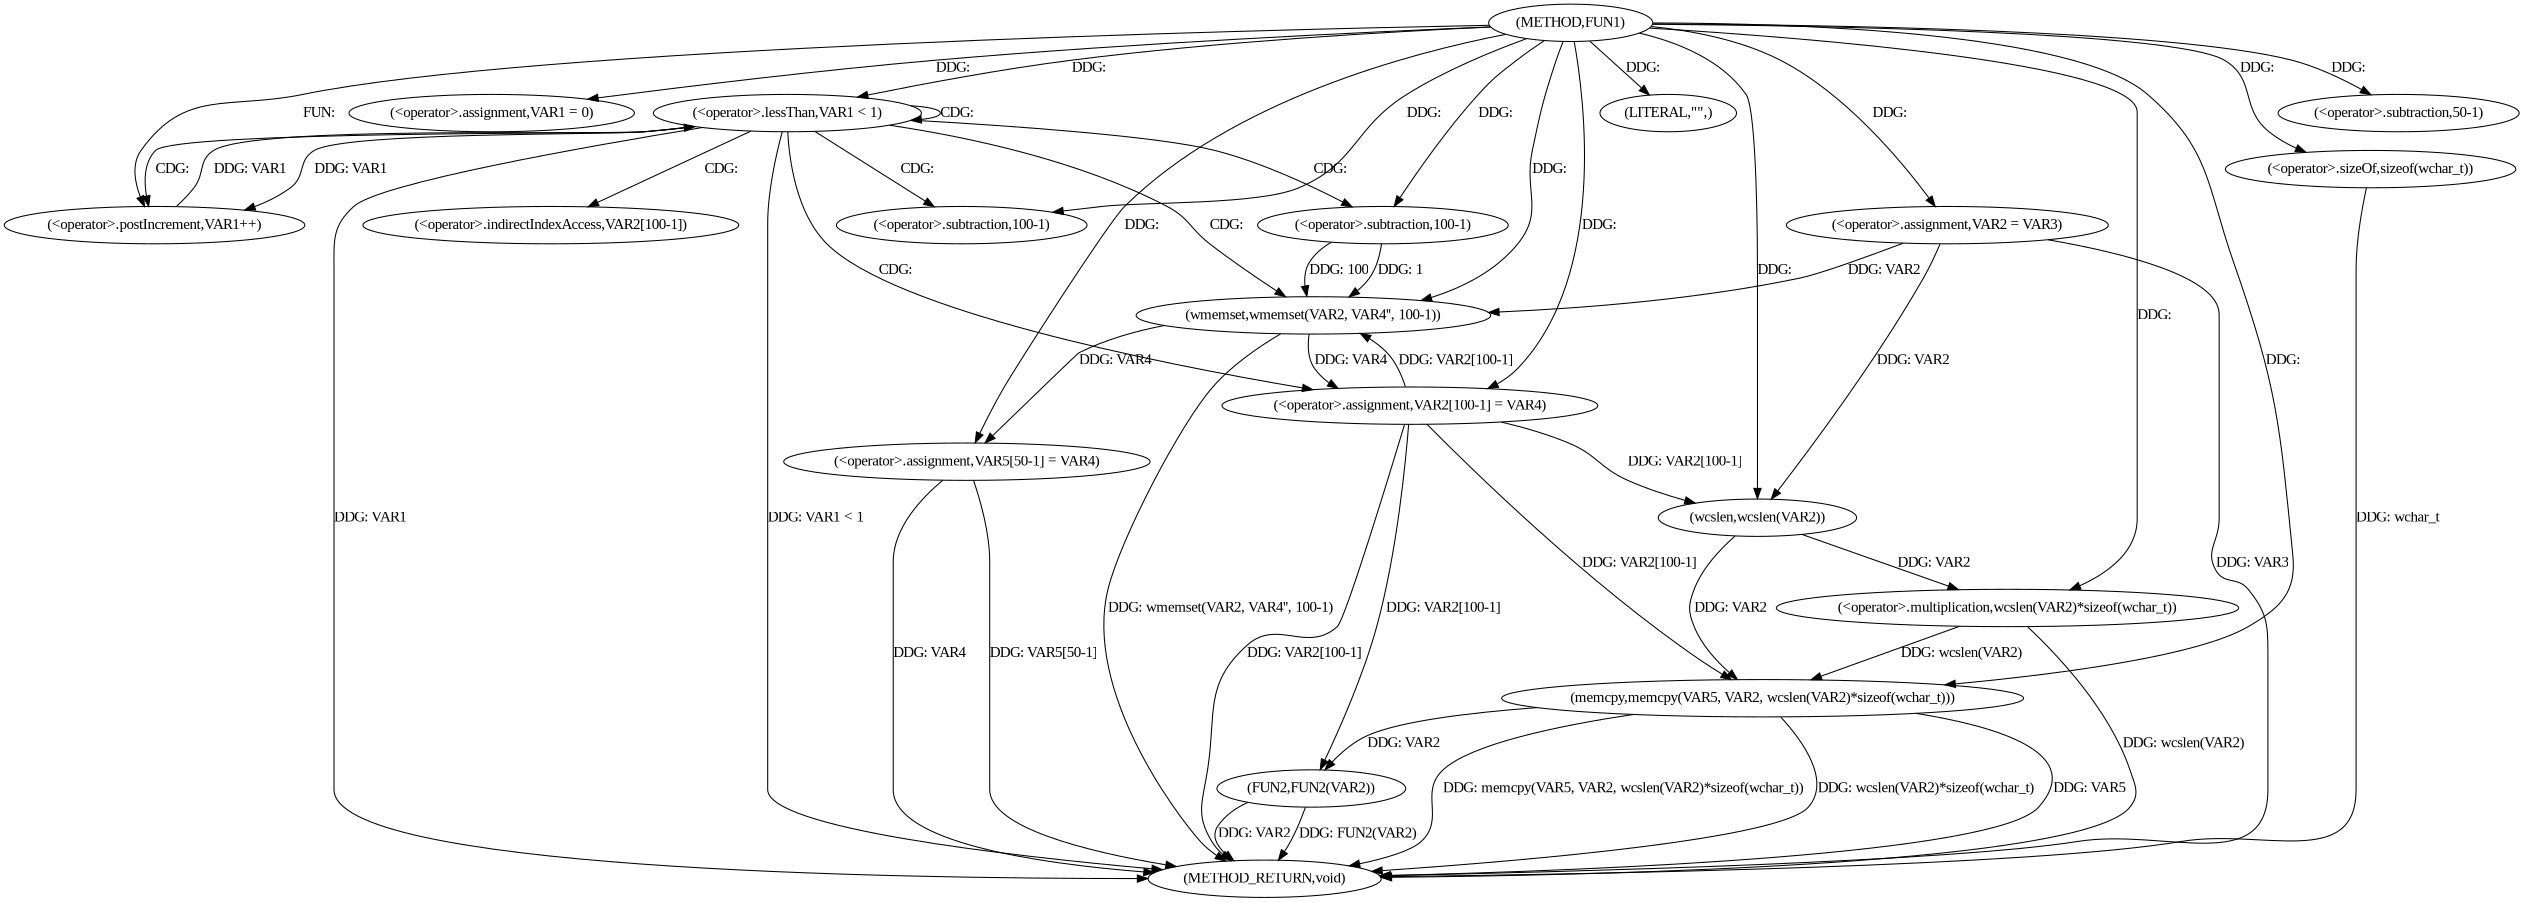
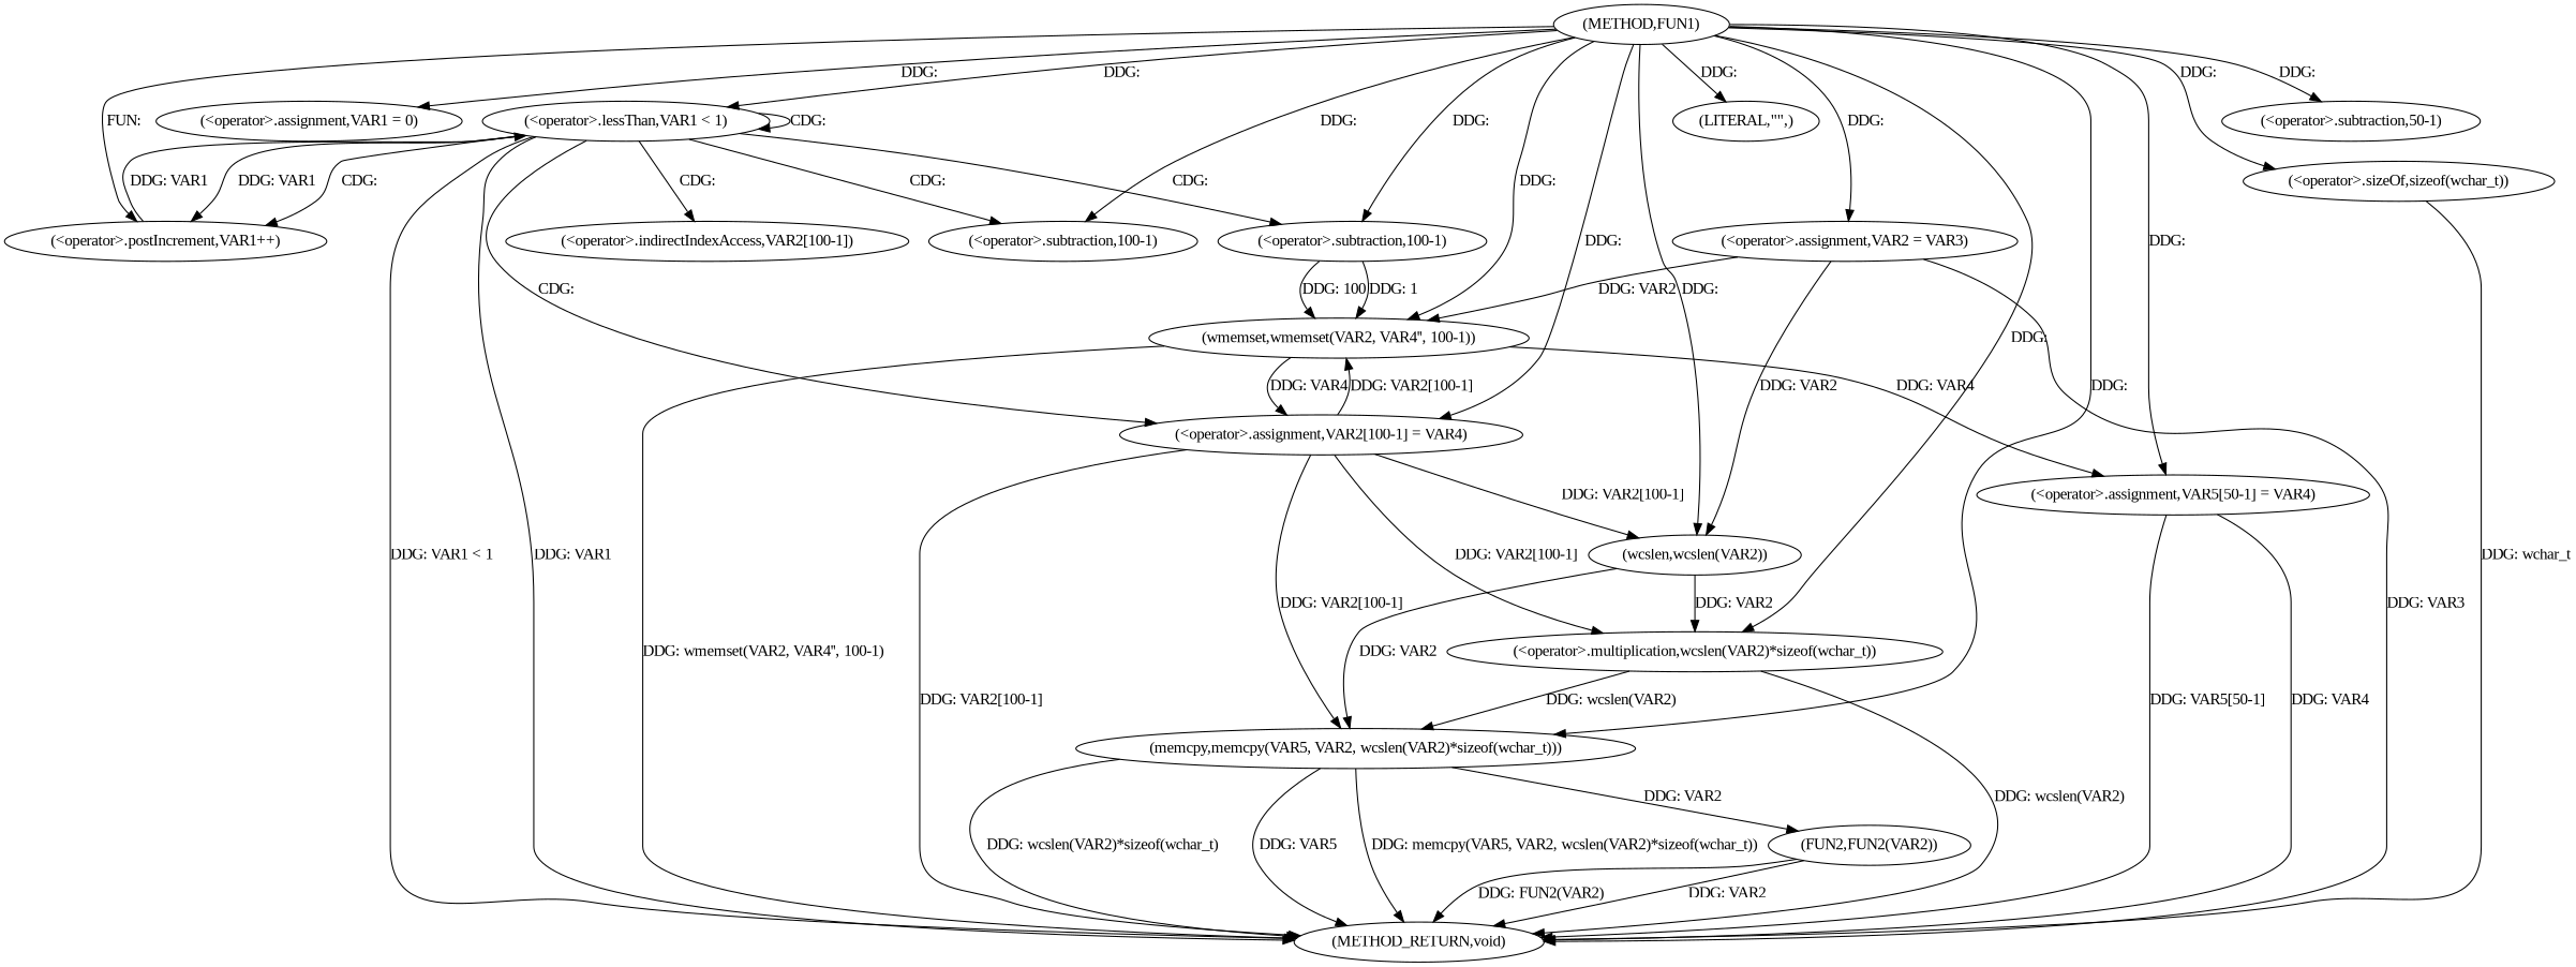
  digraph {
    fontname="Liberation Serif"
    node [fontname="Liberation Serif"]
    edge [fontname="Liberation Serif"]
    n1 [label="(METHOD,FUN1)"]
    n2 [label="(<operator>.assignment,VAR2 = VAR3)"]
    n3 [label="(<operator>.assignment,VAR1 = 0)"]
    n4 [label="(<operator>.lessThan,VAR1 < 1)"]
    n5 [label="(<operator>.postIncrement,VAR1++)"]
    n6 [label="(wmemset,wmemset(VAR2, VAR4'', 100-1))"]
    n7 [label="(<operator>.subtraction,100-1)"]
    n8 [label="(<operator>.assignment,VAR2[100-1] = VAR4)"]
    n9 [label="(<operator>.subtraction,100-1)"]
    n10 [label="(LITERAL,\"\",)"]
    n11 [label="(memcpy,memcpy(VAR5, VAR2, wcslen(VAR2)*sizeof(wchar_t)))"]
    n12 [label="(<operator>.multiplication,wcslen(VAR2)*sizeof(wchar_t))"]
    n13 [label="(wcslen,wcslen(VAR2))"]
    n14 [label="(<operator>.sizeOf,sizeof(wchar_t))"]
    n15 [label="(<operator>.assignment,VAR5[50-1] = VAR4)"]
    n16 [label="(<operator>.subtraction,50-1)"]
    n17 [label="(METHOD_RETURN,void)"]
    n18 [label="(<operator>.indirectIndexAccess,VAR2[100-1])"]
    n19 [label="(FUN2,FUN2(VAR2))"]
    n1 -> n2 [label="DDG: "]
    n1 -> n3 [label="DDG: "]
    n1 -> n4 [label="DDG: "]
    n1 -> n5 [label="FUN: "]
    n1 -> n6 [label="DDG: "]
    n1 -> n7 [label="DDG: "]
    n1 -> n8 [label="DDG: "]
    n1 -> n9 [label="DDG: "]
    n1 -> n10 [label="DDG: "]
    n1 -> n11 [label="DDG: "]
    n1 -> n12 [label="DDG: "]
    n1 -> n13 [label="DDG: "]
    n1 -> n14 [label="DDG: "]
    n1 -> n15 [label="DDG: "]
    n1 -> n16 [label="DDG: "]
    n2 -> n6 [label="DDG: VAR2"]
    n2 -> n13 [label="DDG: VAR2"]
    n2 -> n17 [label="DDG: VAR3"]
    n4 -> n4 [label="CDG: "]
    n4 -> n5 [label="DDG: VAR1"]
    n4 -> n5 [label="CDG: "]
-   n4 -> n6 [label="CDG: "]
    n4 -> n7 [label="CDG: "]
    n4 -> n8 [label="CDG: "]
    n4 -> n9 [label="CDG: "]
    n4 -> n17 [label="DDG: VAR1"]
    n4 -> n17 [label="DDG: VAR1 < 1"]
    n4 -> n18 [label="CDG: "]
    n5 -> n4 [label="DDG: VAR1"]
    n6 -> n8 [label="DDG: VAR4"]
    n6 -> n15 [label="DDG: VAR4"]
    n6 -> n17 [label="DDG: wmemset(VAR2, VAR4'', 100-1)"]
    n7 -> n6 [label="DDG: 100"]
    n7 -> n6 [label="DDG: 1"]
    n8 -> n6 [label="DDG: VAR2[100-1]"]
    n8 -> n11 [label="DDG: VAR2[100-1]"]
    n8 -> n13 [label="DDG: VAR2[100-1]"]
    n8 -> n17 [label="DDG: VAR2[100-1]"]
-   n8 -> n19 [label="DDG: VAR2[100-1]"]
+   n8 -> n12 [label="DDG: VAR2[100-1]"]
    n11 -> n17 [label="DDG: wcslen(VAR2)*sizeof(wchar_t)"]
    n11 -> n17 [label="DDG: VAR5"]
    n11 -> n17 [label="DDG: memcpy(VAR5, VAR2, wcslen(VAR2)*sizeof(wchar_t))"]
    n11 -> n19 [label="DDG: VAR2"]
    n12 -> n11 [label="DDG: wcslen(VAR2)"]
    n12 -> n17 [label="DDG: wcslen(VAR2)"]
    n13 -> n11 [label="DDG: VAR2"]
    n13 -> n12 [label="DDG: VAR2"]
    n14 -> n17 [label="DDG: wchar_t"]
    n15 -> n17 [label="DDG: VAR5[50-1]"]
    n15 -> n17 [label="DDG: VAR4"]
    n19 -> n17 [label="DDG: VAR2"]
    n19 -> n17 [label="DDG: FUN2(VAR2)"]
  }
